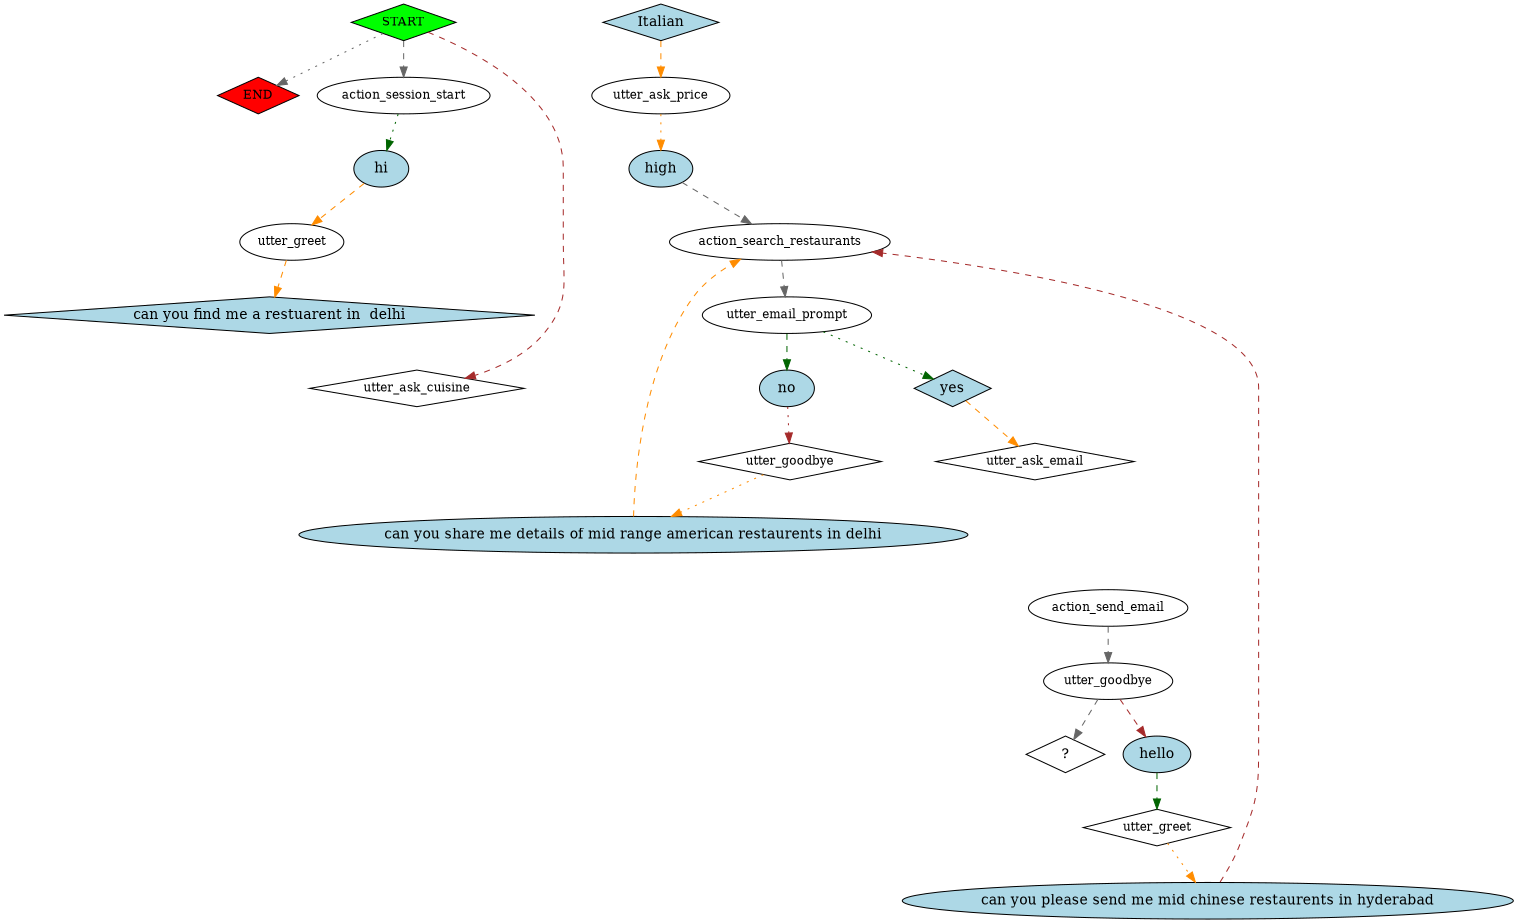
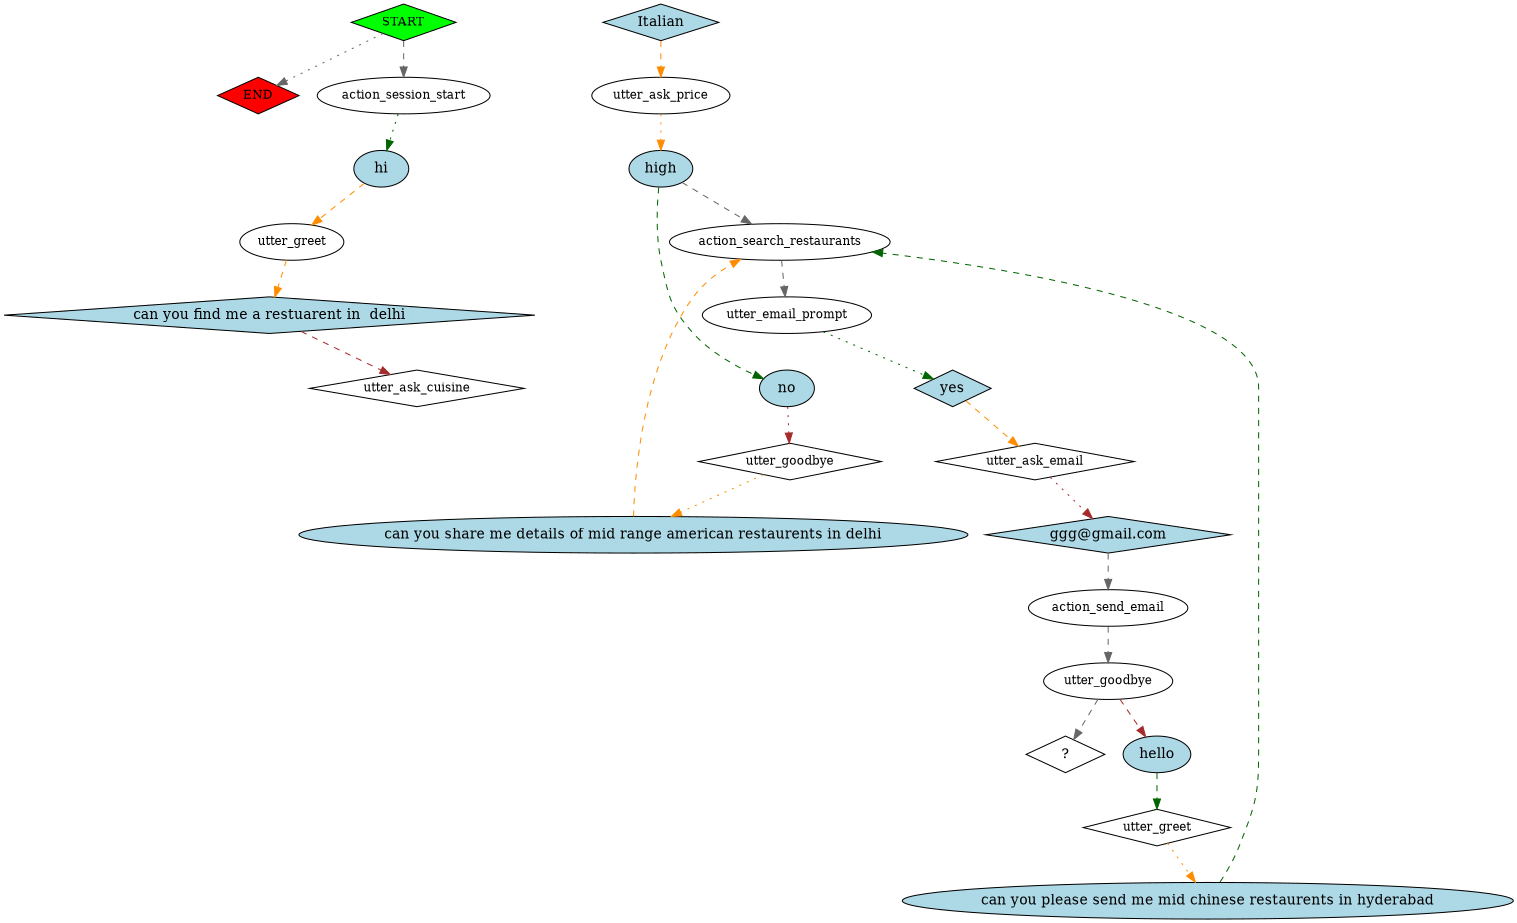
  digraph {
    node [fontsize=12 shape=ellipse]
    edge [color=darkorange style=dashed]
    n1 [fillcolor=green label=START shape=diamond style=filled]
    n2 [fillcolor=red label=END shape=diamond style=filled]
    n3 [label=action_session_start]
    n4 [fillcolor=lightblue label=hi style=filled fontsize=""]
    n5 [label=utter_greet]
    n6 [fillcolor=lightblue label="can you find me a restuarent in  delhi" shape=diamond style=filled fontsize=""]
    n7 [label=utter_ask_cuisine shape=diamond]
    n8 [fillcolor=lightblue label=Italian shape=diamond style=filled fontsize=""]
    n9 [label=utter_ask_price]
    n10 [fillcolor=lightblue label=high style=filled fontsize=""]
    n11 [label=action_search_restaurants]
    n12 [label=utter_email_prompt]
    n13 [fillcolor=lightblue label=yes shape=diamond style=filled fontsize=""]
    n14 [fillcolor=lightblue label=no style=filled fontsize=""]
    n15 [label=utter_ask_email shape=diamond]
    n16 [label=utter_goodbye shape=diamond]
+   n17 [fillcolor=lightblue label="ggg@gmail.com" shape=diamond style=filled fontsize=""]
    n18 [label=action_send_email]
    n19 [label=utter_goodbye]
    n20 [label="  ?  " shape=diamond fontsize=""]
    n21 [fillcolor=lightblue label=hello style=filled fontsize=""]
    n22 [label=utter_greet shape=diamond]
    n23 [fillcolor=lightblue label="can you please send me mid chinese restaurents in hyderabad" style=filled fontsize=""]
    n24 [fillcolor=lightblue label="can you share me details of mid range american restaurents in delhi" style=filled fontsize=""]
    n1 -> n2 [color=gray40 style=dotted]
    n1 -> n3 [color=gray40]
    n3 -> n4 [color=darkgreen style=dotted]
    n4 -> n5
    n5 -> n6
-   n1 -> n7 [color=brown]
+   n6 -> n7 [color=brown]
    n8 -> n9
    n9 -> n10 [style=dotted]
    n10 -> n11 [color=gray40]
    n11 -> n12 [color=gray40]
    n12 -> n13 [color=darkgreen style=dotted]
-   n12 -> n14 [color=darkgreen]
+   n10 -> n14 [color=darkgreen]
    n13 -> n15
    n14 -> n16 [color=brown style=dotted]
+   n15 -> n17 [color=brown style=dotted]
    n16 -> n24 [style=dotted]
+   n17 -> n18 [color=gray40]
    n18 -> n19 [color=gray40]
    n19 -> n20 [color=gray40]
    n19 -> n21 [color=brown]
    n21 -> n22 [color=darkgreen]
    n22 -> n23 [style=dotted]
-   n23 -> n11 [color=brown]
+   n23 -> n11 [color=darkgreen]
    n24 -> n11
  }
